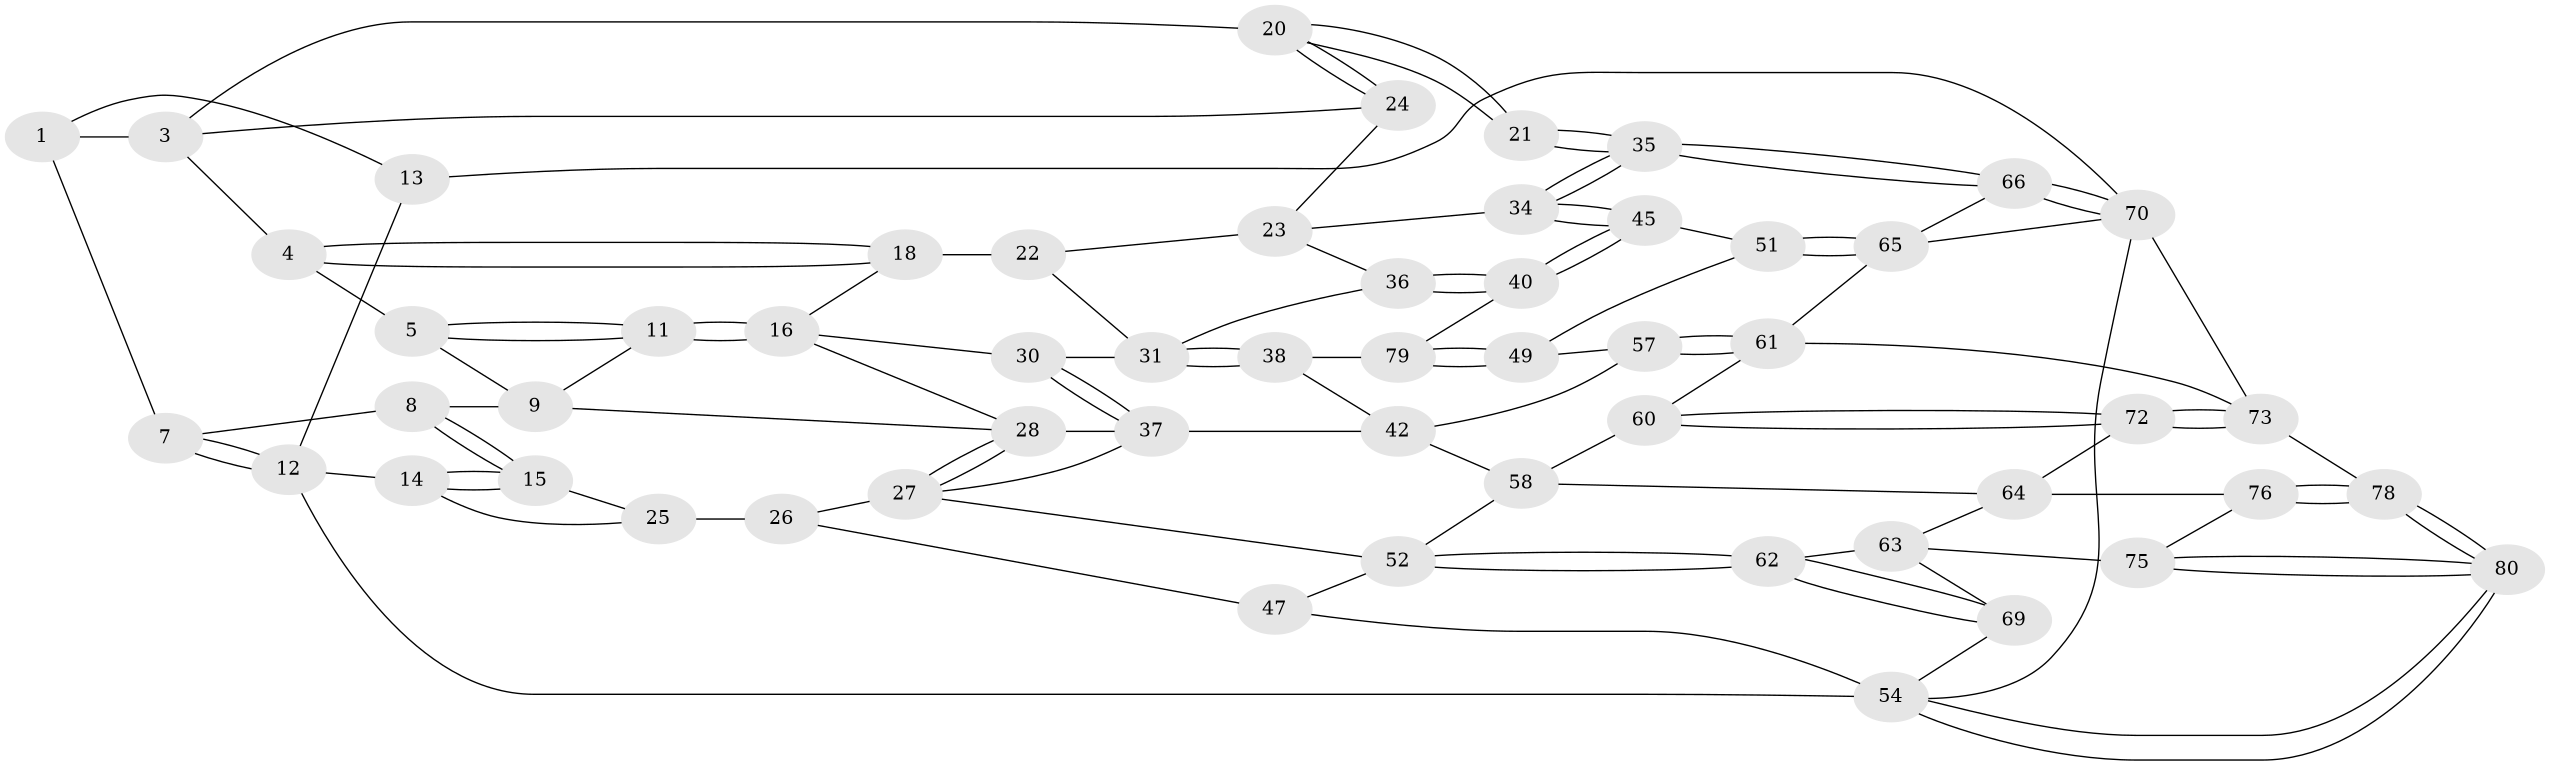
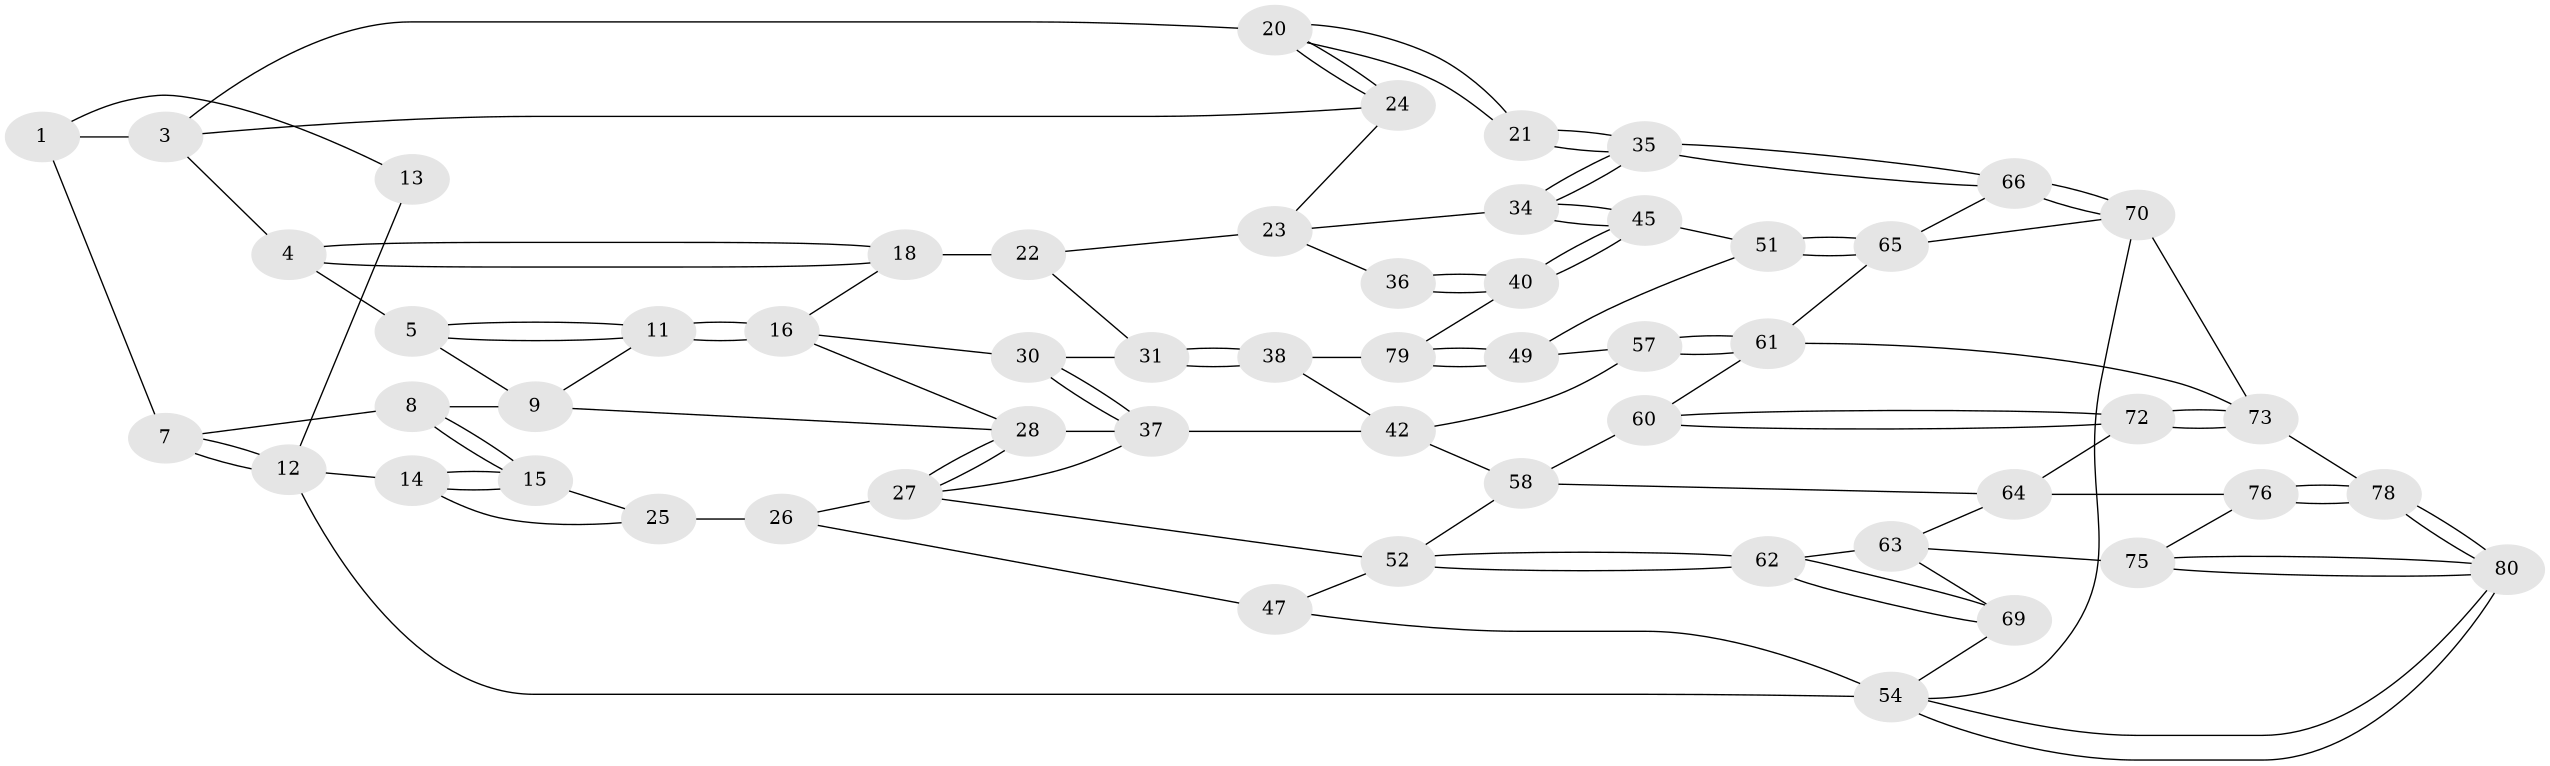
  graph {
    rankdir=LR
    node [color=gray90 style=filled]
    1 [super="+2"]
    3 [super="+19"]
    7
    13
    4
    20
    24
    8
    12
    70 [super="+77"]
    5 [super="+6"]
    18
    21
    9 [super="+10"]
    11
    22
    28 [super="+29"]
    16 [super="+17"]
    15
    14 [super="+44"]
    54 [super="+55"]
    25
    37 [super="+41"]
    30
    69
    80
    35
    73 [super="+79"]
    26
    47 [super="+48"]
    52 [super="+53"]
    31 [super="+32"]
    23 [super="+33"]
    66
    34
    36
    38 [super="+43"]
    45
    40
    27 [super="+46"]
    42 [super="+56"]
    58 [super="+59"]
    62
    n44 [label=79]
    51
    57
    49 [super="+50"]
    61 [super="+67"]
    60
    64 [super="+74"]
    65 [super="+68"]
    63 [super="+71"]
    72
    76
    78
    75
    1 -- 3
    1 -- 7
    1 -- 13
    3 -- 4
    3 -- 20
    3 -- 24
    7 -- 8
    7 -- 12
    7 -- 12
-   13 -- 70
    4 -- 5
    4 -- 18
    4 -- 18
    20 -- 24
    20 -- 24
    20 -- 21
    20 -- 21
    8 -- 9
    8 -- 15
    8 -- 15
    12 -- 13
    12 -- 14
    12 -- 54
    70 -- 73
    5 -- 9
    5 -- 11
    5 -- 11
    18 -- 22
    21 -- 35
    21 -- 35
    9 -- 11
    9 -- 28
    11 -- 16
    11 -- 16
    22 -- 31
    22 -- 23
    28 -- 37
    16 -- 18
    16 -- 28
    16 -- 30
    15 -- 25
    14 -- 15
    14 -- 15
    14 -- 25
    54 -- 70
    54 -- 69
    54 -- 80
    54 -- 80
    25 -- 26
    37 -- 42
    30 -- 37
    30 -- 37
    30 -- 31
    35 -- 66
    35 -- 66
    73 -- 78
    26 -- 47
    26 -- 27
    47 -- 54
    47 -- 52
    52 -- 58
    52 -- 62
    52 -- 62
-   31 -- 36
    31 -- 38
    31 -- 38
    23 -- 24
    23 -- 34
    23 -- 36
    66 -- 70
    66 -- 70
    34 -- 35
    34 -- 35
    34 -- 45
    34 -- 45
    36 -- 40
    36 -- 40
    38 -- 42
    38 -- n44
    45 -- 51
    40 -- 45
    40 -- 45
    27 -- 28
    27 -- 28
    27 -- 37
    27 -- 52
    42 -- 58
    42 -- 57
    58 -- 60
    58 -- 64
    62 -- 69
    62 -- 69
    62 -- 63
    n44 -- 40
    n44 -- 49
    n44 -- 49
    51 -- 65
    51 -- 65
    57 -- 61
    57 -- 61
    49 -- 51
    49 -- 57
    61 -- 73
    61 -- 65
    60 -- 61
    60 -- 72
    60 -- 72
    64 -- 72
    64 -- 76
    65 -- 70
    65 -- 66
    63 -- 69
    63 -- 64
    63 -- 75
    72 -- 73
    72 -- 73
    76 -- 78
    76 -- 78
    78 -- 80
    78 -- 80
    75 -- 80
    75 -- 80
    75 -- 76
  }
